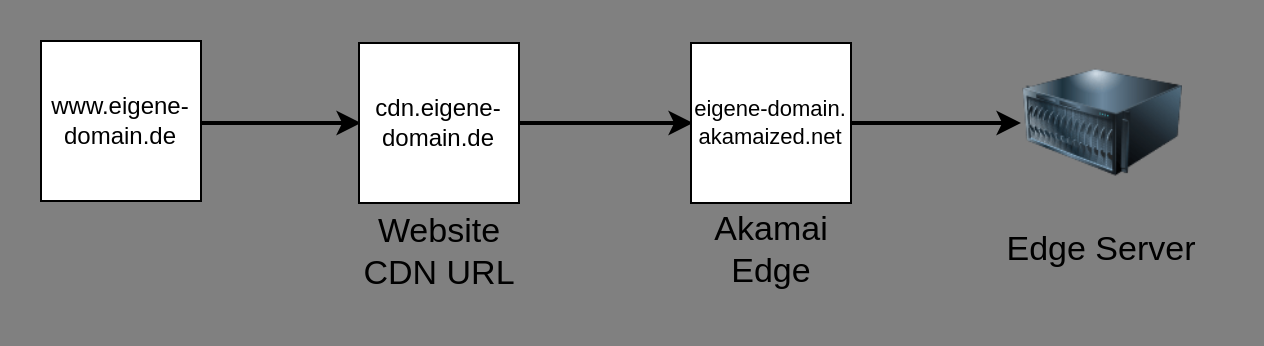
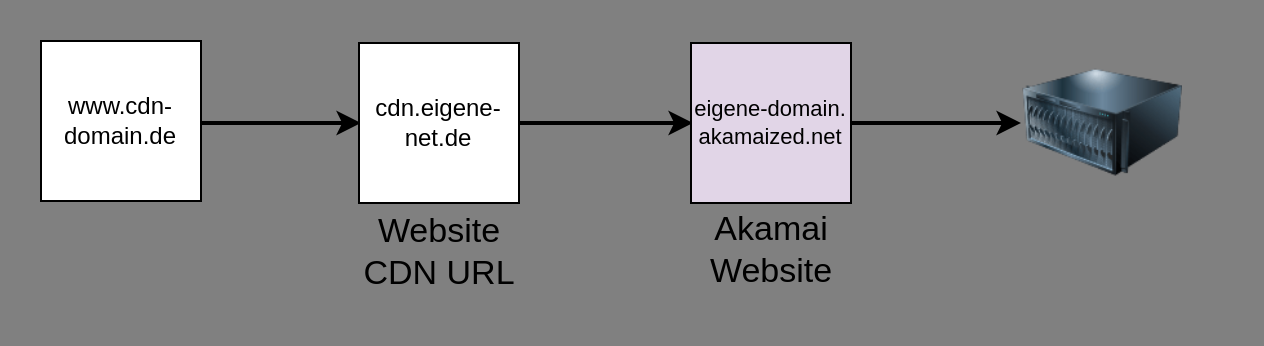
  <mxCell id="0" />
  <mxCell id="1" parent="0" />
  <mxCell id="2" style="edgeStyle=orthogonalEdgeStyle;rounded=0;orthogonalLoop=1;jettySize=auto;html=1;strokeWidth=2;fontColor=#000000;strokeColor=#000000;" parent="1" edge="1"><mxGeometry relative="1" as="geometry"><mxPoint x="94" y="61" as="sourcePoint" /><mxPoint x="180" y="61" as="targetPoint" /></mxGeometry></mxCell>
  <mxCell id="3" style="edgeStyle=orthogonalEdgeStyle;rounded=0;orthogonalLoop=1;jettySize=auto;html=1;strokeWidth=2;fontColor=#000000;strokeColor=#000000;" parent="1" edge="1"><mxGeometry relative="1" as="geometry"><mxPoint x="258" y="61" as="sourcePoint" /><mxPoint x="346" y="61" as="targetPoint" /></mxGeometry></mxCell>
  <mxCell id="4" style="edgeStyle=orthogonalEdgeStyle;rounded=0;orthogonalLoop=1;jettySize=auto;html=1;strokeWidth=2;fontColor=#000000;strokeColor=#000000;" parent="1" edge="1"><mxGeometry relative="1" as="geometry"><mxPoint x="424" y="61" as="sourcePoint" /><mxPoint x="510" y="61" as="targetPoint" /></mxGeometry></mxCell>
  <mxCell id="5" value="Website&lt;br&gt;CDN URL" style="text;html=1;align=center;verticalAlign=middle;resizable=0;points=[];autosize=1;strokeColor=none;fillColor=none;fontSize=17;fontStyle=0;fontColor=#000000;" parent="1" vertex="1"><mxGeometry x="169" y="101" width="100" height="50" as="geometry" /></mxCell>
- <mxCell id="6" value="Akamai &lt;br&gt;Edge" style="text;html=1;align=center;verticalAlign=middle;resizable=0;points=[];autosize=1;strokeColor=none;fillColor=none;fontSize=17;fontStyle=0;fontColor=#000000;" parent="1" vertex="1"><mxGeometry x="345" y="100" width="80" height="50" as="geometry" /></mxCell>
- <mxCell id="7" value="cdn.eigene-domain.de" style="whiteSpace=wrap;html=1;aspect=fixed;" parent="1" vertex="1"><mxGeometry x="179" y="21" width="80" height="80" as="geometry" /></mxCell>
- <mxCell id="8" value="www.eigene-domain.de" style="whiteSpace=wrap;html=1;aspect=fixed;" parent="1" vertex="1"><mxGeometry x="20" y="20" width="80" height="80" as="geometry" /></mxCell>
- <mxCell id="9" value="eigene-domain.&lt;br style=&quot;font-size: 11px;&quot;&gt;akamaized.net" style="whiteSpace=wrap;html=1;aspect=fixed;fontSize=11;" parent="1" vertex="1"><mxGeometry x="345" y="21" width="80" height="80" as="geometry" /></mxCell>
+ <mxCell id="6" value="Akamai &lt;br&gt;Website" style="text;html=1;align=center;verticalAlign=middle;resizable=0;points=[];autosize=1;strokeColor=none;fillColor=none;fontSize=17;fontStyle=0;fontColor=#000000;" parent="1" vertex="1"><mxGeometry x="345" y="100" width="80" height="50" as="geometry" /></mxCell>
+ <mxCell id="7" value="cdn.eigene-net.de" style="whiteSpace=wrap;html=1;aspect=fixed;" parent="1" vertex="1"><mxGeometry x="179" y="21" width="80" height="80" as="geometry" /></mxCell>
+ <mxCell id="8" value="www.cdn-domain.de" style="whiteSpace=wrap;html=1;aspect=fixed;" parent="1" vertex="1"><mxGeometry x="20" y="20" width="80" height="80" as="geometry" /></mxCell>
+ <mxCell id="9" value="eigene-domain.&lt;br style=&quot;font-size: 11px;&quot;&gt;akamaized.net" style="whiteSpace=wrap;html=1;aspect=fixed;fontSize=11;fillColor=#e1d5e7;" parent="1" vertex="1"><mxGeometry x="345" y="21" width="80" height="80" as="geometry" /></mxCell>
  <mxCell id="10" value="" style="image;html=1;image=img/lib/clip_art/computers/Server_128x128.png;fontSize=11;flipH=1;" parent="1" vertex="1"><mxGeometry x="510" y="21" width="80" height="80" as="geometry" /></mxCell>
- <mxCell id="11" value="Edge Server" style="text;html=1;align=center;verticalAlign=middle;resizable=0;points=[];autosize=1;strokeColor=none;fillColor=none;fontSize=17;fontStyle=0;fontColor=#000000;" parent="1" vertex="1"><mxGeometry x="490" y="110" width="120" height="30" as="geometry" /></mxCell>
